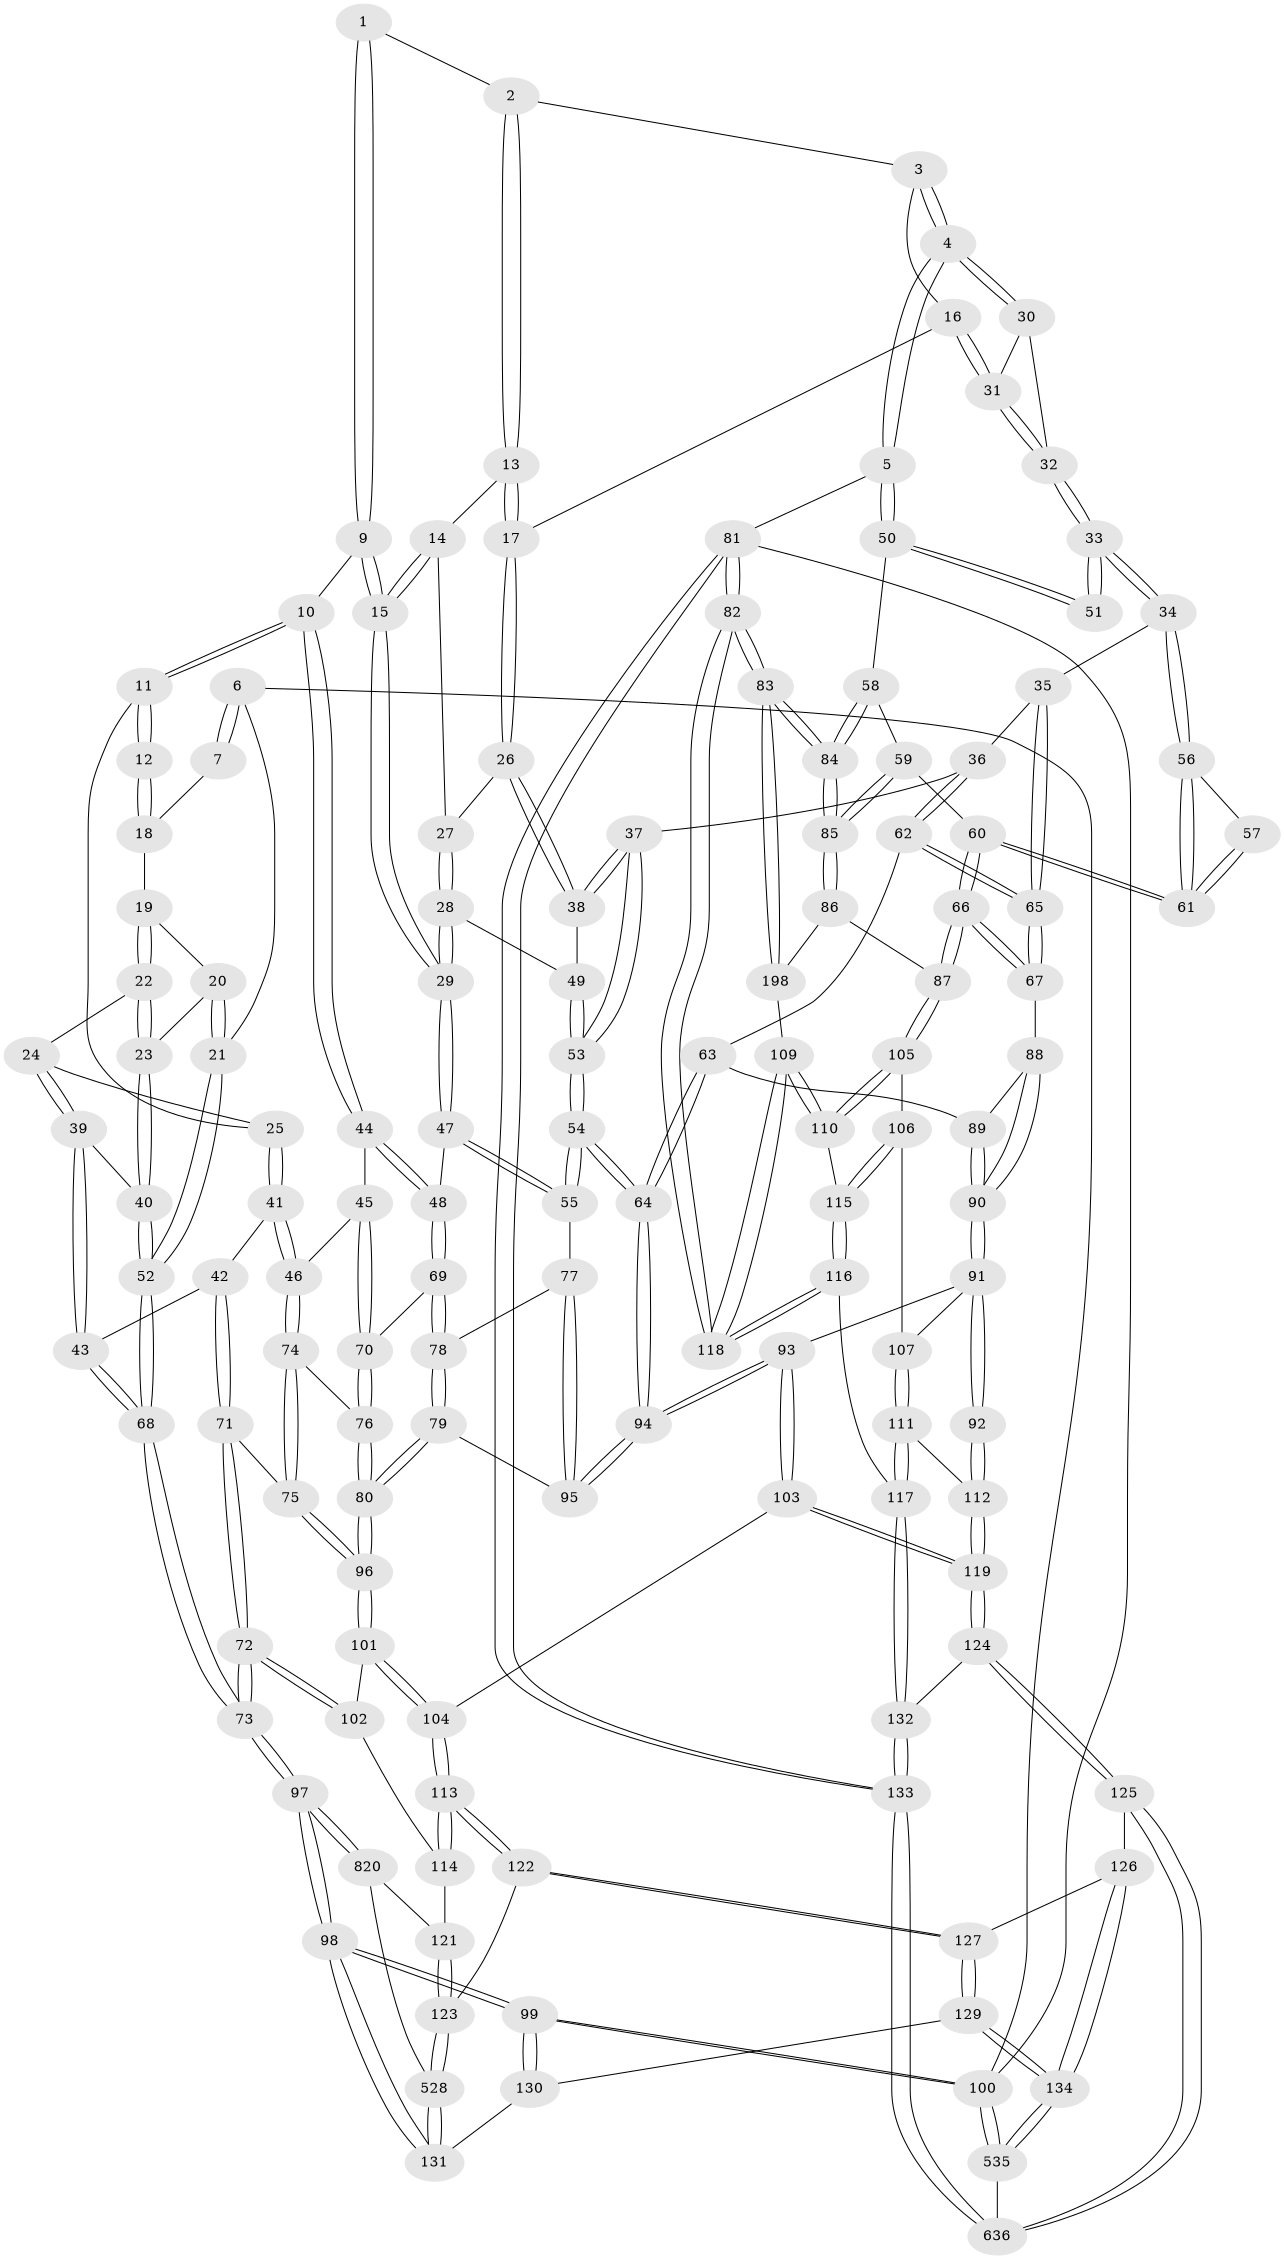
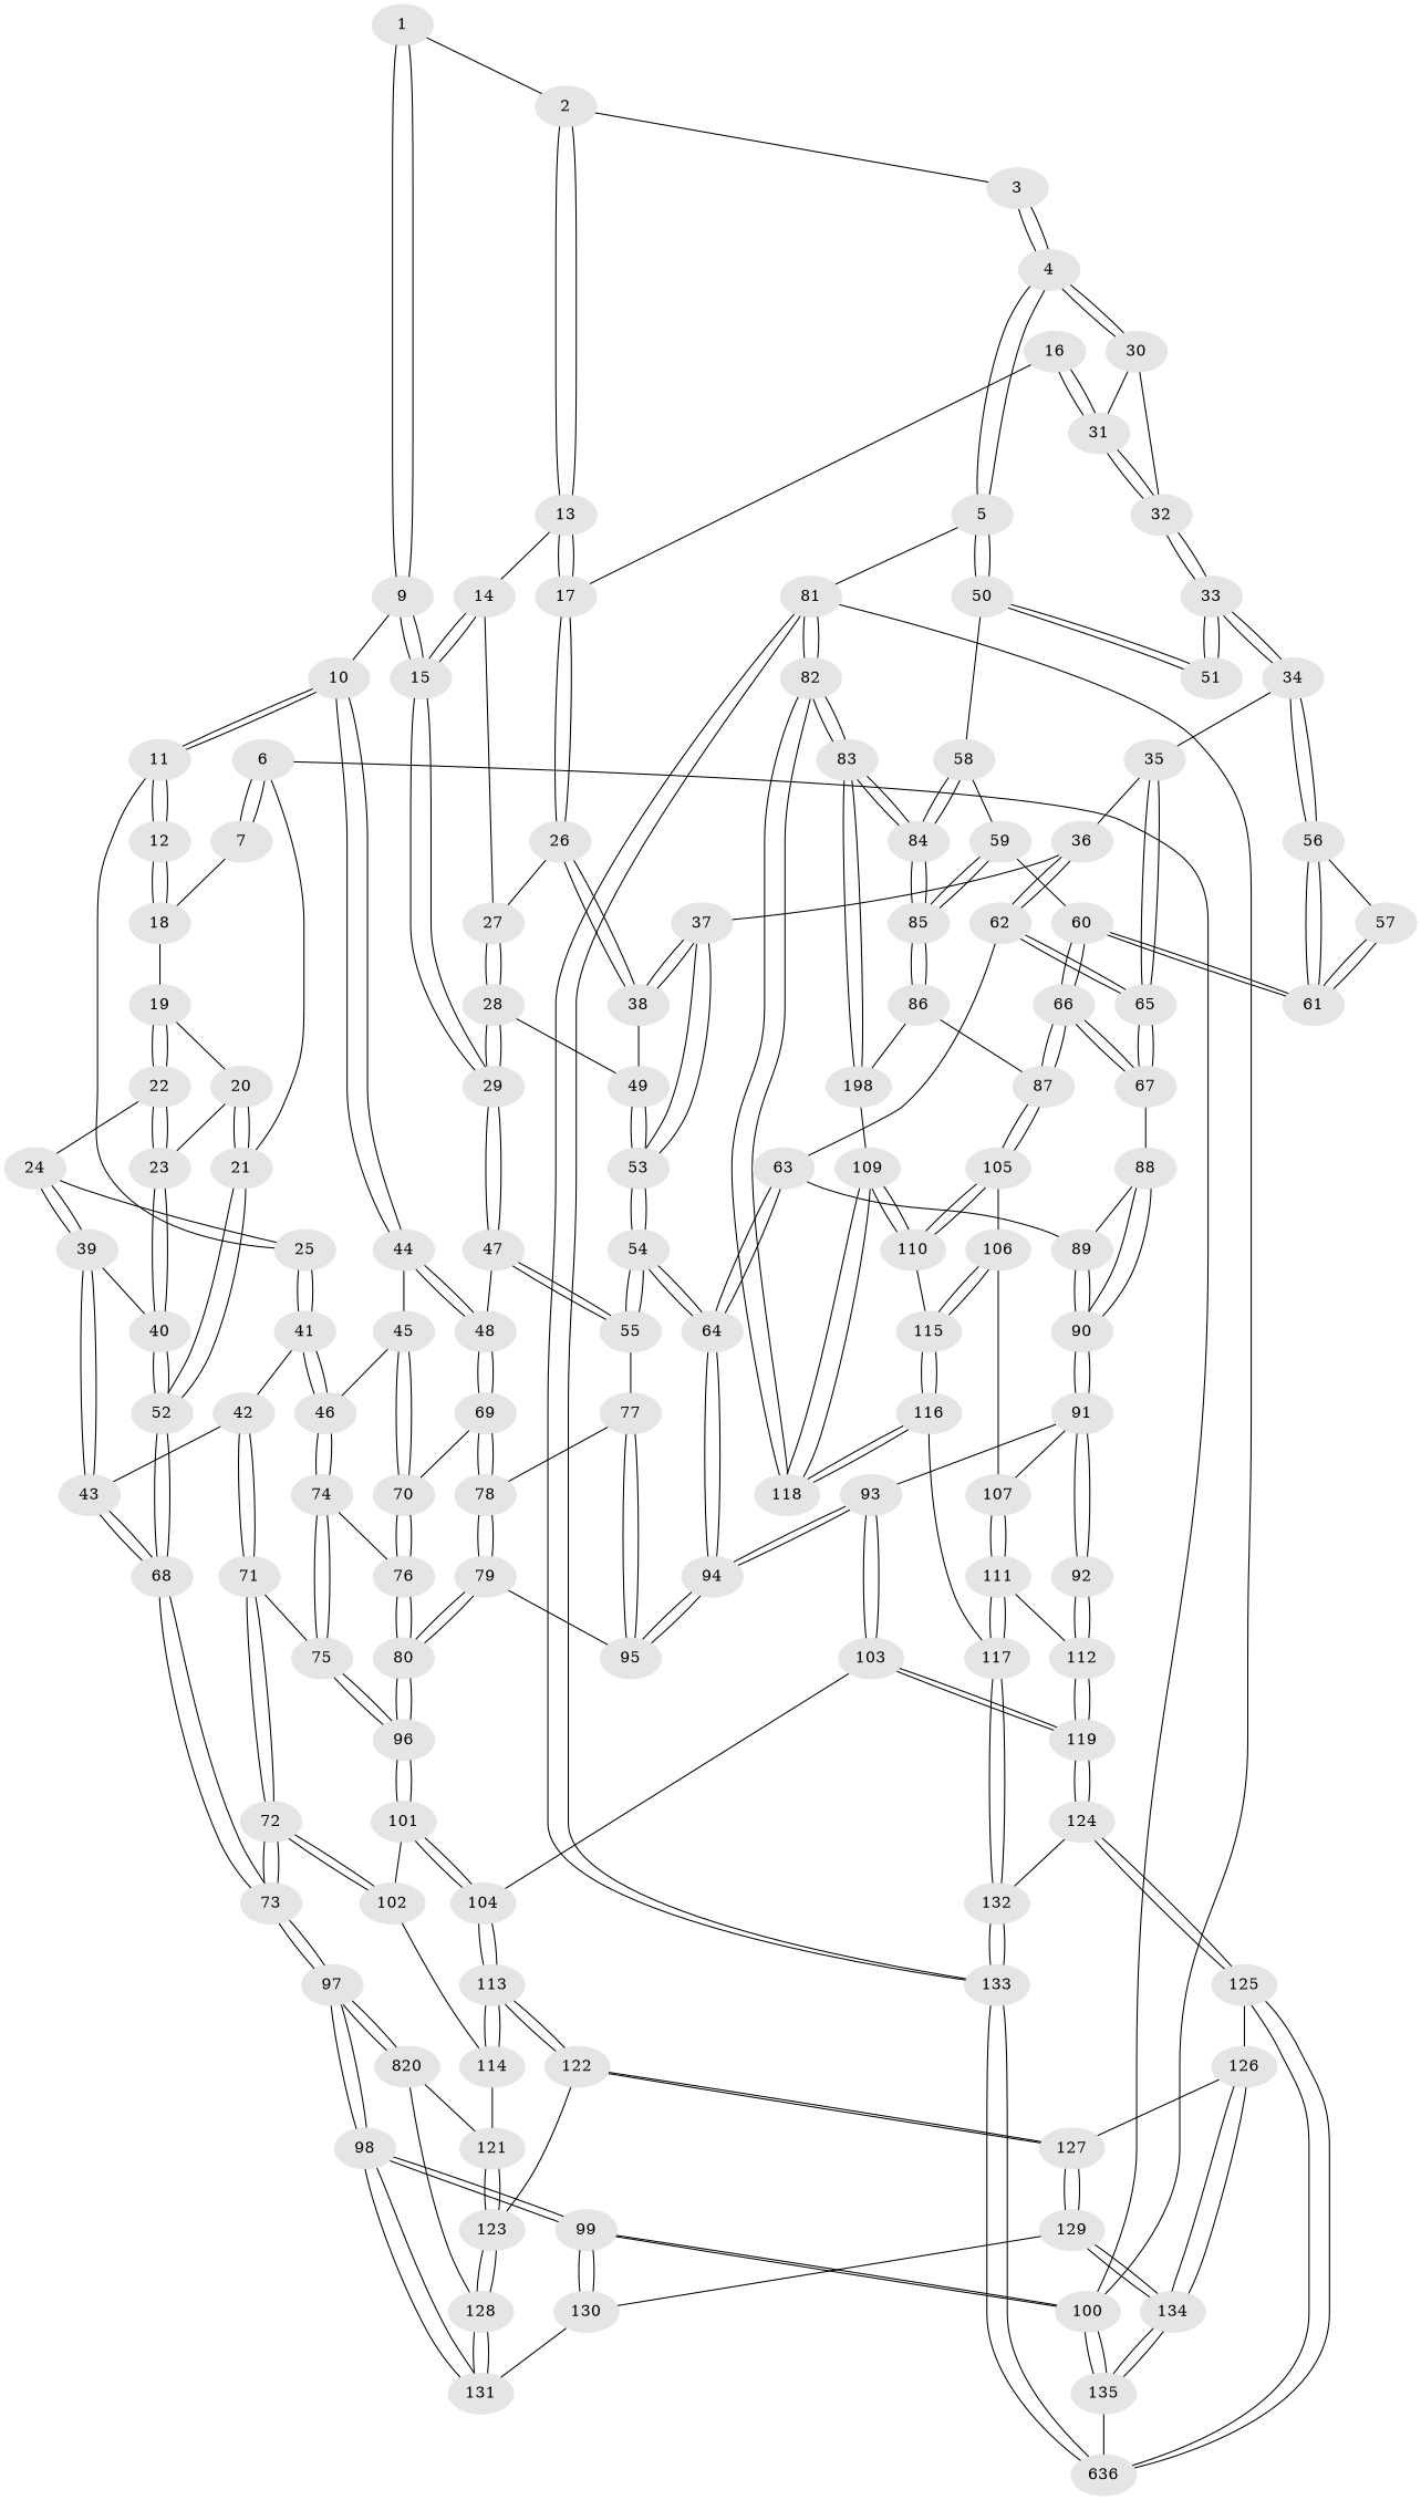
  graph {
    node [color=gray90 style=filled]
    1
    2
    9
    3
    13
    10
    15
    4
    16
    14
    17
    5
    30
    31
    50
    81
    32
    6
    7
    21
    100
    51
    58
    82
    133
    18
    52
-   135 [label=535]
+   135
    19
    12
    11
    44
    29
    25
    45
    48
    41
    27
    26
    28
    47
    38
    20
    22
    23
    24
    40
    68
    39
    43
    42
    46
    49
    53
    55
    33
    34
    35
    56
    36
    65
    57
    61
    37
    62
    67
    63
    54
    71
    74
    72
    75
    73
    70
    69
    76
    77
    78
    59
    84
    64
    94
    95
    60
    85
    66
    86
    87
    89
    90
    88
    105
    97
    79
    80
    102
    96
    114
    98
    n100 [label=820]
    101
    83
    118
    n104 [label=636]
    n105 [label=198]
    109
    106
    110
    91
    92
    107
    93
    112
    111
    103
    119
    104
    99
    131
    121
-   128 [label=528]
+   128
    130
    113
    124
    122
    115
    116
    117
    132
    123
    127
    125
    129
    126
    134
    1 -- 2
    1 -- 9
    1 -- 9
    2 -- 3
    2 -- 13
    2 -- 13
    9 -- 10
    9 -- 15
    9 -- 15
    3 -- 4
    3 -- 4
-   3 -- 16
    13 -- 14
    13 -- 17
    13 -- 17
    10 -- 11
    10 -- 11
    10 -- 44
    10 -- 44
    15 -- 29
    15 -- 29
    4 -- 5
    4 -- 5
    4 -- 30
    4 -- 30
    16 -- 17
    16 -- 31
    16 -- 31
    14 -- 15
    14 -- 15
    14 -- 27
    17 -- 26
    17 -- 26
    5 -- 50
    5 -- 50
    5 -- 81
    30 -- 31
    30 -- 32
    31 -- 32
    31 -- 32
    50 -- 51
    50 -- 51
    50 -- 58
    81 -- 100
    81 -- 82
    81 -- 82
    81 -- 133
    81 -- 133
    32 -- 33
    32 -- 33
    6 -- 7
    6 -- 7
    6 -- 21
    6 -- 100
    7 -- 18
    21 -- 52
    21 -- 52
    100 -- 135
    100 -- 135
    58 -- 59
    58 -- 84
    58 -- 84
    82 -- 83
    82 -- 83
    82 -- 118
    82 -- 118
    133 -- n104
    133 -- n104
    18 -- 19
    52 -- 68
    52 -- 68
    135 -- n104
    19 -- 20
    19 -- 22
    19 -- 22
    12 -- 18
    12 -- 18
    11 -- 12
    11 -- 12
    11 -- 25
    44 -- 45
    44 -- 48
    44 -- 48
    29 -- 47
    29 -- 47
    25 -- 41
    25 -- 41
    45 -- 46
    45 -- 70
    45 -- 70
    48 -- 69
    48 -- 69
    41 -- 42
    41 -- 46
    41 -- 46
    27 -- 28
    27 -- 28
    26 -- 27
    26 -- 38
    26 -- 38
    28 -- 29
    28 -- 29
    28 -- 49
    47 -- 48
    47 -- 55
    47 -- 55
    38 -- 49
    20 -- 21
    20 -- 21
    20 -- 23
    22 -- 23
    22 -- 23
    22 -- 24
    23 -- 40
    23 -- 40
    24 -- 25
    24 -- 39
    24 -- 39
    40 -- 52
    40 -- 52
    68 -- 73
    68 -- 73
    39 -- 40
    39 -- 43
    39 -- 43
    43 -- 68
    43 -- 68
    42 -- 43
    42 -- 71
    42 -- 71
    46 -- 74
    46 -- 74
    49 -- 53
    49 -- 53
    53 -- 54
    53 -- 54
    55 -- 77
    33 -- 51
    33 -- 51
    33 -- 34
    33 -- 34
    34 -- 35
    34 -- 56
    34 -- 56
    35 -- 36
    35 -- 65
    35 -- 65
    56 -- 57
    56 -- 61
    56 -- 61
    36 -- 37
    36 -- 62
    36 -- 62
    65 -- 67
    65 -- 67
    57 -- 61
    57 -- 61
    37 -- 38
    37 -- 38
    37 -- 53
    37 -- 53
    62 -- 65
    62 -- 65
    62 -- 63
    67 -- 88
    63 -- 64
    63 -- 64
    63 -- 89
    54 -- 55
    54 -- 55
    54 -- 64
    54 -- 64
    71 -- 72
    71 -- 72
    71 -- 75
    74 -- 75
    74 -- 75
    74 -- 76
    72 -- 73
    72 -- 73
    72 -- 102
    72 -- 102
    75 -- 96
    75 -- 96
    73 -- 97
    73 -- 97
    70 -- 76
    70 -- 76
    69 -- 70
    69 -- 78
    69 -- 78
    76 -- 80
    76 -- 80
    77 -- 78
    77 -- 95
    77 -- 95
    78 -- 79
    78 -- 79
    59 -- 60
    59 -- 85
    59 -- 85
    84 -- 85
    84 -- 85
    64 -- 94
    64 -- 94
    94 -- 95
    94 -- 95
    60 -- 61
    60 -- 61
    60 -- 66
    60 -- 66
    85 -- 86
    85 -- 86
    66 -- 67
    66 -- 67
    66 -- 87
    66 -- 87
    86 -- 87
    86 -- n105
    87 -- 105
    87 -- 105
    89 -- 90
    89 -- 90
    90 -- 91
    90 -- 91
    88 -- 89
    88 -- 90
    88 -- 90
    105 -- 106
    105 -- 110
    105 -- 110
    97 -- 98
    97 -- 98
    97 -- n100
    97 -- n100
    79 -- 95
    79 -- 80
    79 -- 80
    80 -- 96
    80 -- 96
    102 -- 114
    96 -- 101
    96 -- 101
    114 -- 121
    98 -- 99
    98 -- 99
    98 -- 131
    98 -- 131
    n100 -- 121
    n100 -- 128
    101 -- 102
    101 -- 104
    101 -- 104
    83 -- 84
    83 -- 84
    83 -- n105
    83 -- n105
    n105 -- 109
    109 -- 118
    109 -- 118
    109 -- 110
    109 -- 110
    106 -- 107
    106 -- 115
    106 -- 115
    110 -- 115
    91 -- 92
    91 -- 92
    91 -- 107
    91 -- 93
    92 -- 112
    92 -- 112
    107 -- 111
    107 -- 111
    93 -- 94
    93 -- 94
    93 -- 103
    93 -- 103
    112 -- 119
    112 -- 119
    111 -- 112
    111 -- 117
    111 -- 117
    103 -- 119
    103 -- 119
    103 -- 104
    119 -- 124
    119 -- 124
    104 -- 113
    104 -- 113
    99 -- 100
    99 -- 100
    99 -- 130
    99 -- 130
    121 -- 123
    121 -- 123
    128 -- 131
    128 -- 131
    130 -- 131
    113 -- 114
    113 -- 114
    113 -- 122
    113 -- 122
    124 -- 132
    124 -- 125
    124 -- 125
    122 -- 123
    122 -- 127
    122 -- 127
    115 -- 116
    115 -- 116
    116 -- 118
    116 -- 118
    116 -- 117
    117 -- 132
    117 -- 132
    132 -- 133
    132 -- 133
    123 -- 128
    123 -- 128
    127 -- 129
    127 -- 129
    125 -- n104
    125 -- n104
    125 -- 126
    129 -- 130
    129 -- 134
    129 -- 134
    126 -- 127
    126 -- 134
    126 -- 134
    134 -- 135
    134 -- 135
  }
